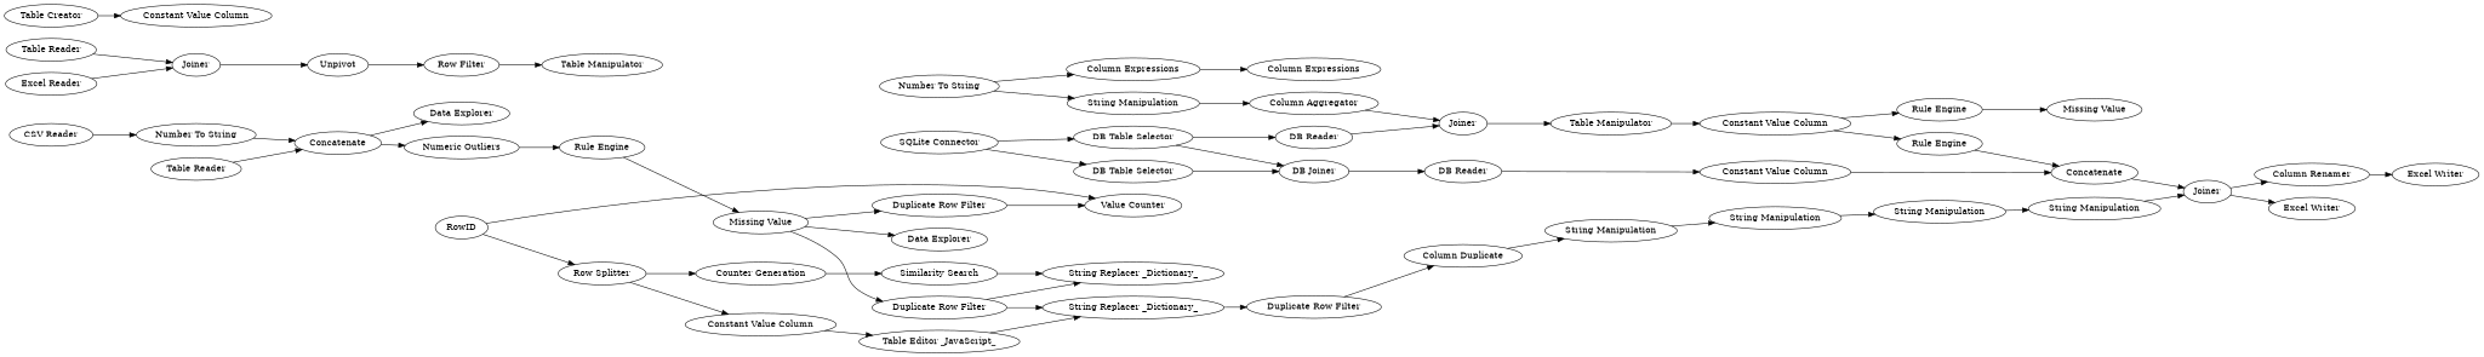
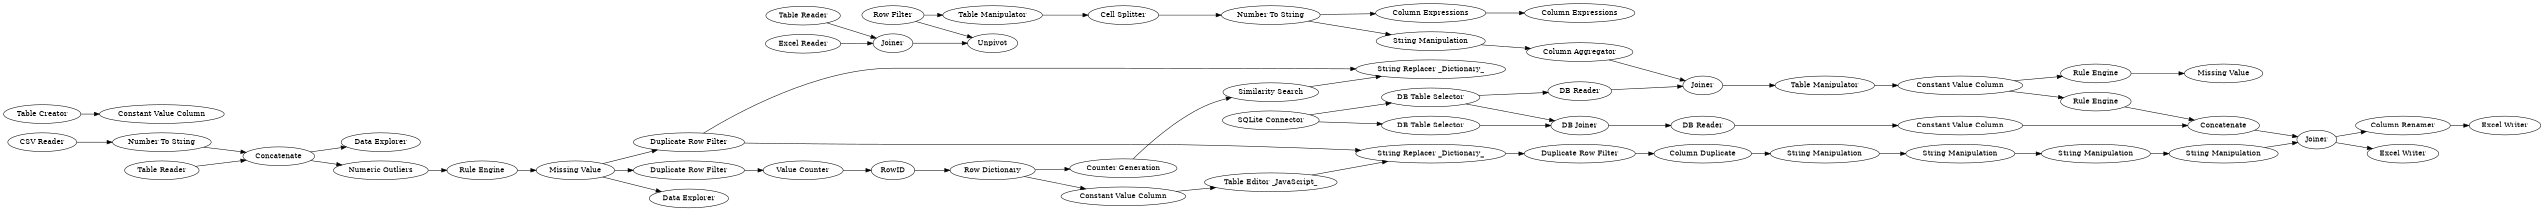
  digraph {
    rankdir=LR
    n1 [label="Duplicate Row Filter"]
    n2 [label="String Replacer _Dictionary_"]
    n3 [label="String Replacer _Dictionary_"]
    n4 [label="Duplicate Row Filter"]
    n5 [label="Column Duplicate"]
    n6 [label="Number To String"]
    n7 [label="Column Expressions"]
    n8 [label="String Manipulation"]
    n9 [label="Column Expressions"]
    n10 [label="Column Aggregator"]
    n11 [label="Table Manipulator"]
+   n12 [label="Cell Splitter"]
    n13 [label="String Manipulation"]
    n14 [label="String Manipulation"]
    n15 [label="Table Creator"]
    n16 [label="Constant Value Column"]
    n17 [label=Concatenate]
    n18 [label="Data Explorer"]
    n19 [label="Numeric Outliers"]
    n20 [label="Rule Engine"]
    n21 [label="String Manipulation"]
    n22 [label="Similarity Search"]
    n23 [label=Joiner]
    n24 [label="Table Manipulator"]
    n25 [label="Constant Value Column"]
    n26 [label="Rule Engine"]
    n27 [label="Rule Engine"]
    n28 [label="Missing Value"]
    n29 [label="Duplicate Row Filter"]
    n30 [label="Data Explorer"]
    n31 [label="Value Counter"]
    n32 [label=Unpivot]
    n33 [label="Row Filter"]
    n34 [label=Concatenate]
    n35 [label=Joiner]
    n36 [label="Column Renamer"]
    n37 [label="Excel Writer"]
    n38 [label="Excel Writer"]
    n39 [label="DB Reader"]
    n40 [label="Constant Value Column"]
    n41 [label="CSV Reader"]
    n42 [label="Number To String"]
    n43 [label="DB Table Selector"]
    n44 [label="DB Joiner"]
    n45 [label="DB Reader"]
    n46 [label=RowID]
-   n47 [label="Row Splitter"]
+   n47 [label="Row Dictionary"]
    n48 [label="Constant Value Column"]
    n49 [label="Counter Generation"]
    n50 [label="Table Reader"]
    n51 [label=Joiner]
    n52 [label="String Manipulation"]
    n53 [label="Missing Value"]
    n54 [label="Table Editor _JavaScript_"]
    n55 [label="Table Reader"]
    n56 [label="DB Table Selector"]
    n57 [label="SQLite Connector"]
    n58 [label="Excel Reader"]
    n1 -> n2
    n1 -> n3
    n2 -> n4
    n4 -> n5
    n5 -> n13
    n6 -> n7
    n6 -> n8
    n7 -> n9
    n8 -> n10
    n10 -> n23
+   n11 -> n12
+   n12 -> n6
    n13 -> n14
    n14 -> n21
    n15 -> n16
    n17 -> n18
    n17 -> n19
    n19 -> n20
    n20 -> n28
    n21 -> n52
    n22 -> n3
    n23 -> n24
    n24 -> n25
    n25 -> n26
    n25 -> n27
    n26 -> n53
    n27 -> n34
    n28 -> n1
    n28 -> n29
    n28 -> n30
    n29 -> n31
-   n46 -> n31
-   n32 -> n33
+   n31 -> n46
+   n33 -> n32
    n33 -> n11
    n34 -> n35
    n35 -> n36
    n35 -> n37
    n36 -> n38
    n39 -> n23
    n40 -> n34
    n41 -> n42
    n42 -> n17
    n43 -> n39
    n43 -> n44
    n44 -> n45
    n45 -> n40
    n46 -> n47
    n47 -> n48
    n47 -> n49
    n48 -> n54
    n49 -> n22
    n50 -> n17
    n51 -> n32
    n52 -> n35
    n54 -> n2
    n55 -> n51
    n56 -> n44
    n57 -> n43
    n57 -> n56
    n58 -> n51
  }
